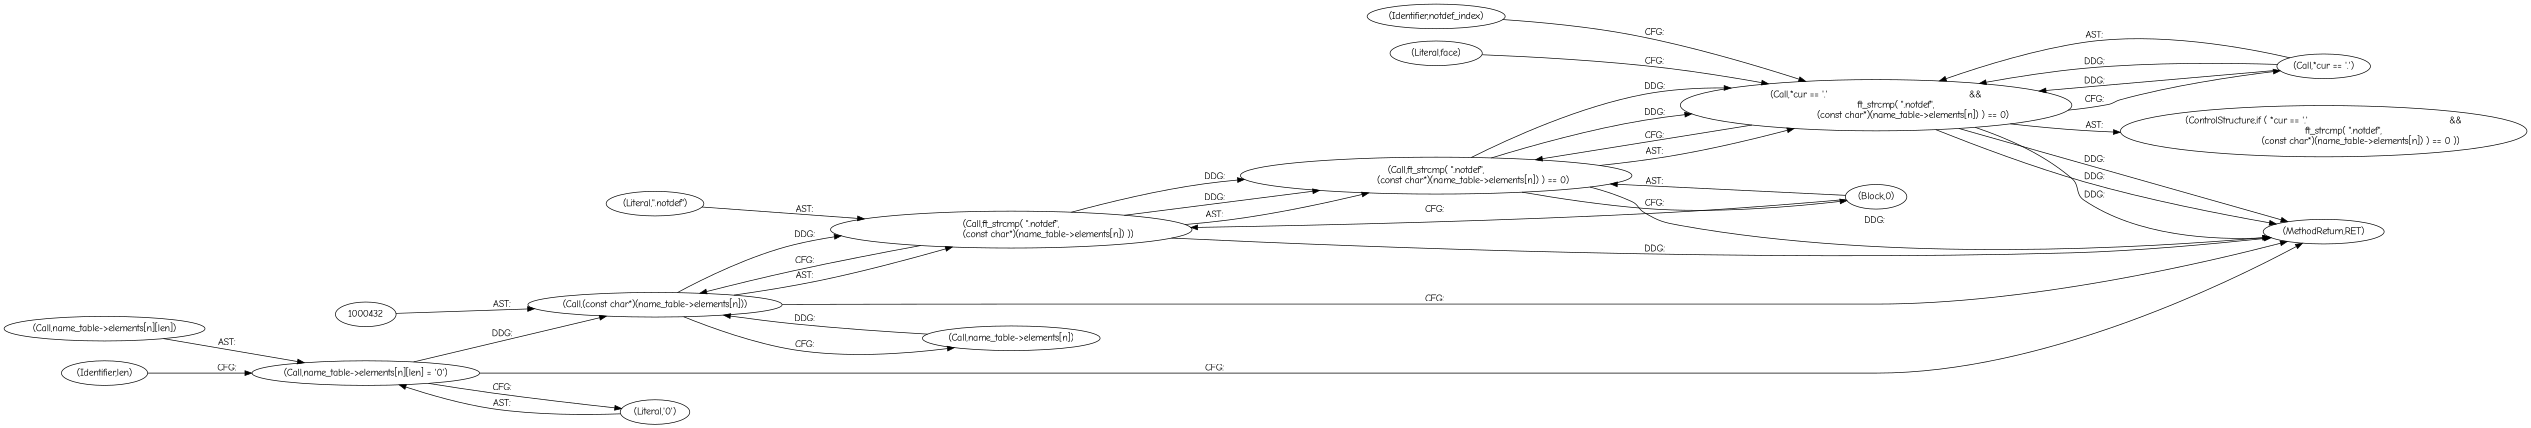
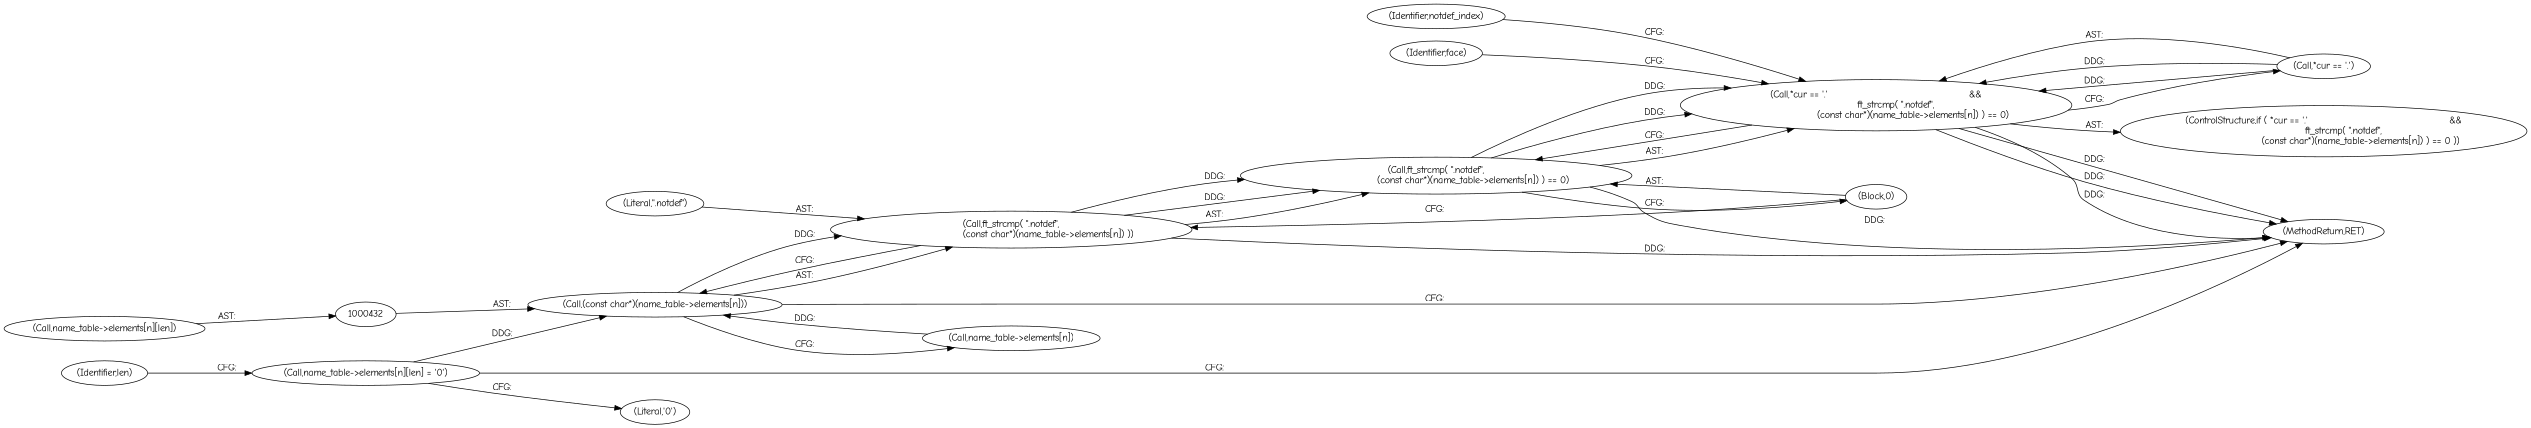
  digraph {
    fontname="Comic Neue"
    rankdir=LR
    node [fontname="Comic Neue"]
    edge [fontname="Comic Neue"]
    n1 [label="(Call,name_table->elements[n][len] = '\0')"]
    n2 [label="(Call,(const char*)(name_table->elements[n]))"]
    n3 [label="(MethodReturn,RET)"]
    n4 [label="(Literal,'\0')"]
    n5 [label="(Call,ft_strcmp( \".notdef\",\n                        (const char*)(name_table->elements[n]) ))"]
    n6 [label="(Call,name_table->elements[n])"]
    n7 [label="(Call,ft_strcmp( \".notdef\",\n                        (const char*)(name_table->elements[n]) ) == 0)"]
    n8 [label="(Call,*cur == '.'                                              &&\n             ft_strcmp( \".notdef\",\n                        (const char*)(name_table->elements[n]) ) == 0)"]
    n9 [label="(Block,0)"]
    n10 [label="(ControlStructure,if ( *cur == '.'                                              &&\n             ft_strcmp( \".notdef\",\n                        (const char*)(name_table->elements[n]) ) == 0 ))"]
    n11 [label="(Call,*cur == '.')"]
    n12 [label="(Identifier,notdef_index)"]
    n13 [label="(Identifier,len)"]
-   n14 [label="(Literal,face)"]
+   n14 [label="(Identifier,face)"]
    n15 [label="(Literal,\".notdef\")"]
    n16 [label="(Call,name_table->elements[n][len])"]
    1000432
    n1 -> n2 [label="DDG: "]
    n1 -> n3 [label="CFG: "]
    n1 -> n4 [label="CFG: "]
    n2 -> n3 [label="CFG: "]
    n2 -> n5 [label="AST: "]
    n2 -> n5 [label="DDG: "]
    n2 -> n6 [label="CFG: "]
-   n4 -> n1 [label="AST: "]
    n5 -> n2 [label="CFG: "]
    n5 -> n3 [label="DDG: "]
    n5 -> n7 [label="AST: "]
    n5 -> n7 [label="DDG: "]
    n5 -> n7 [label="DDG: "]
    n6 -> n2 [label="DDG: "]
    n7 -> n3 [label="DDG: "]
    n7 -> n8 [label="AST: "]
    n7 -> n8 [label="DDG: "]
    n7 -> n8 [label="DDG: "]
    n7 -> n9 [label="CFG: "]
    n8 -> n3 [label="DDG: "]
    n8 -> n3 [label="DDG: "]
    n8 -> n3 [label="DDG: "]
    n8 -> n7 [label="CFG: "]
    n8 -> n10 [label="AST: "]
    n8 -> n11 [label="CFG: "]
    n9 -> n5 [label="CFG: "]
    n9 -> n7 [label="AST: "]
    n11 -> n8 [label="AST: "]
    n11 -> n8 [label="DDG: "]
    n11 -> n8 [label="DDG: "]
    n12 -> n8 [label="CFG: "]
    n13 -> n1 [label="CFG: "]
    n14 -> n8 [label="CFG: "]
    n15 -> n5 [label="AST: "]
-   n16 -> n1 [label="AST: "]
+   n16 -> 1000432 [label="AST: "]
    1000432 -> n2 [label="AST: "]
  }
